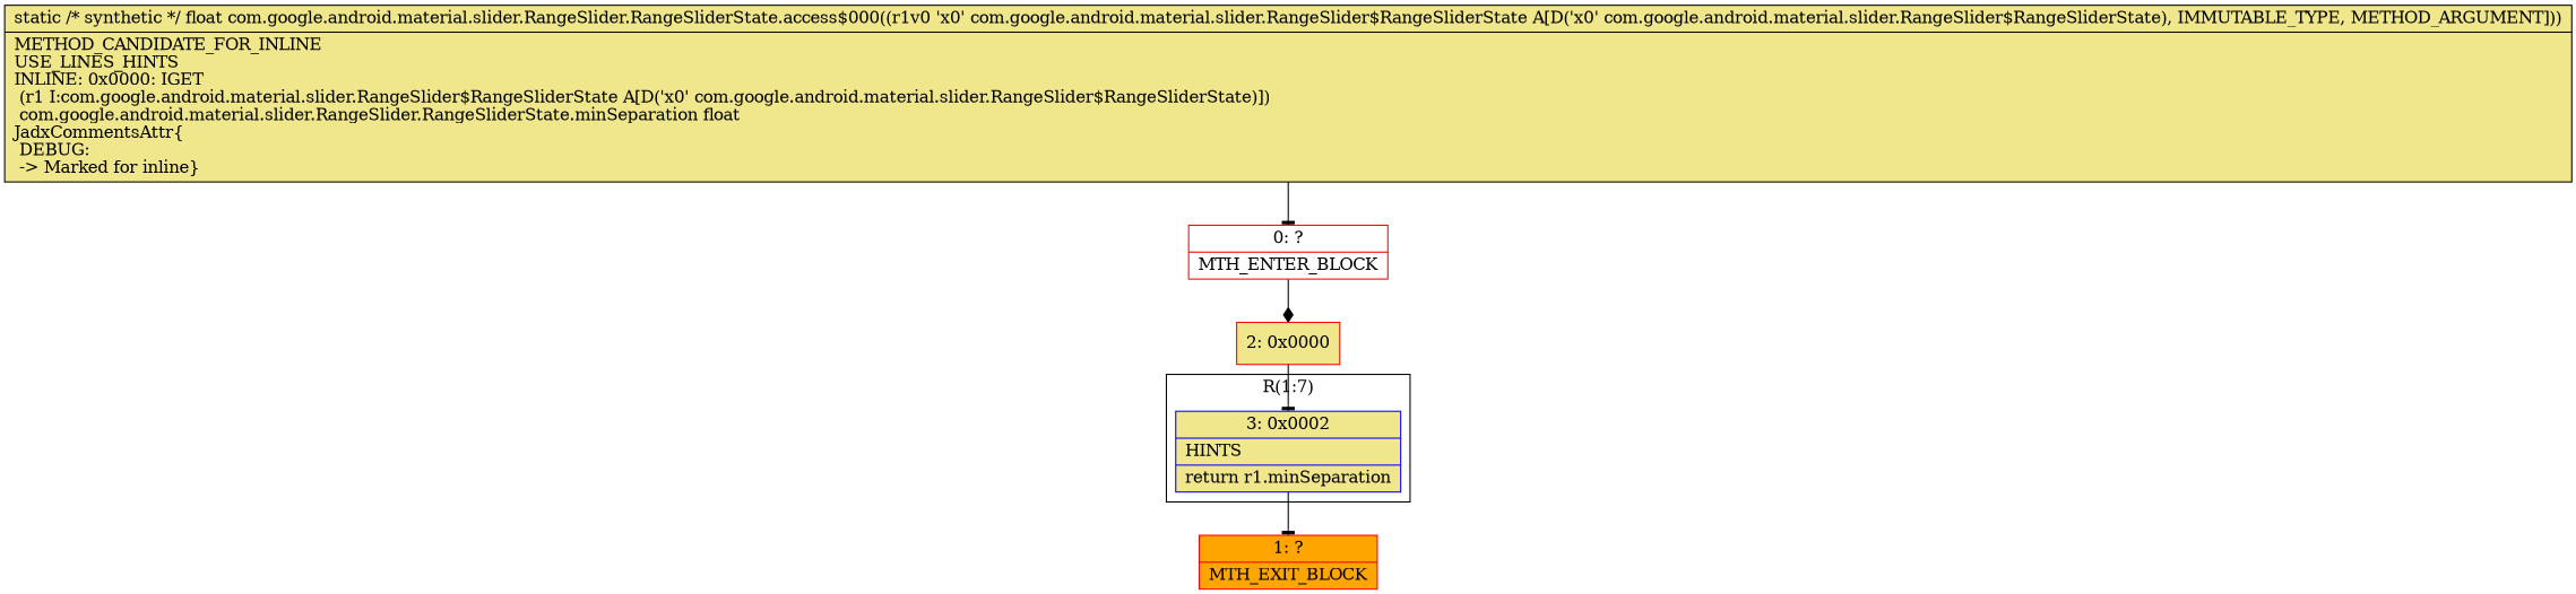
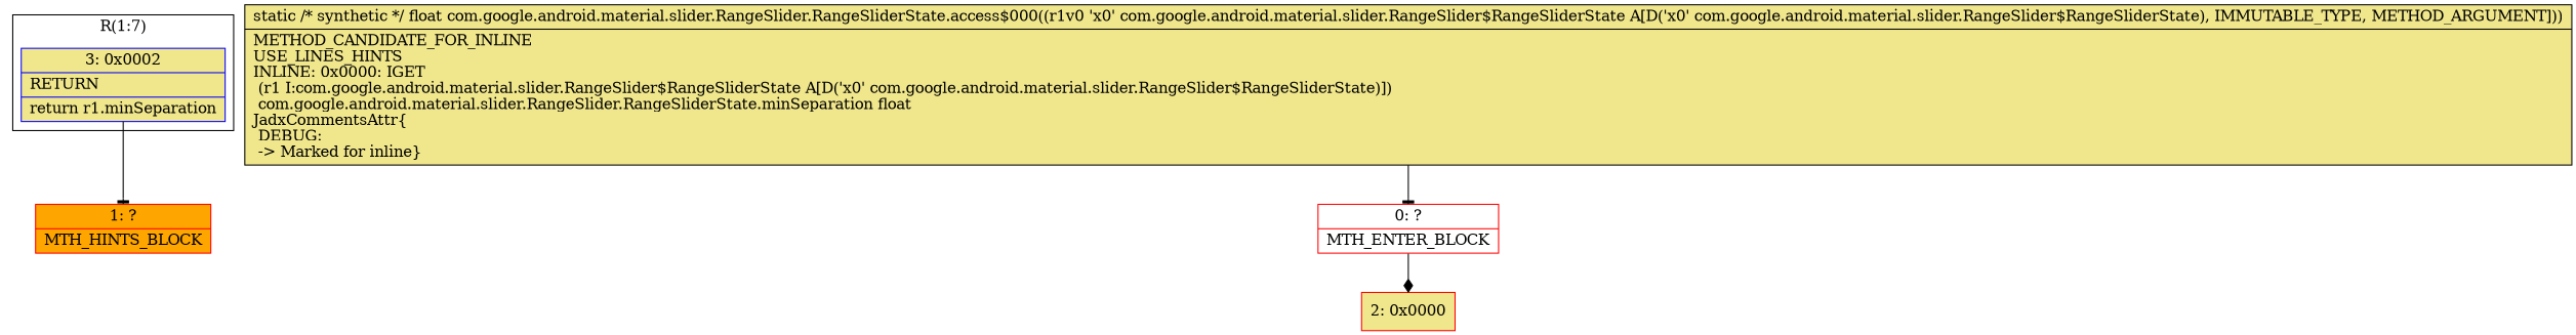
  digraph {
    node [color=red fillcolor=khaki shape=record style=filled]
    edge [arrowhead=tee]
-   n1 [color=blue label="{3\:\ 0x0002|HINTS\l|return r1.minSeparation\l}"]
-   n2 [fillcolor=orange label="{1\:\ ?|MTH_EXIT_BLOCK\l}"]
+   n1 [color=blue label="{3\:\ 0x0002|RETURN\l|return r1.minSeparation\l}"]
+   n2 [fillcolor=orange label="{1\:\ ?|MTH_HINTS_BLOCK\l}"]
    n3 [fillcolor=white label="{0\:\ ?|MTH_ENTER_BLOCK\l}"]
    n4 [label="{2\:\ 0x0000}"]
    n5 [label="{static \/* synthetic *\/ float com.google.android.material.slider.RangeSlider.RangeSliderState.access$000((r1v0 'x0' com.google.android.material.slider.RangeSlider$RangeSliderState A[D('x0' com.google.android.material.slider.RangeSlider$RangeSliderState), IMMUTABLE_TYPE, METHOD_ARGUMENT]))  | METHOD_CANDIDATE_FOR_INLINE\lUSE_LINES_HINTS\lINLINE: 0x0000: IGET  \l  (r1 I:com.google.android.material.slider.RangeSlider$RangeSliderState A[D('x0' com.google.android.material.slider.RangeSlider$RangeSliderState)])\l com.google.android.material.slider.RangeSlider.RangeSliderState.minSeparation float\lJadxCommentsAttr\{\l DEBUG: \l \-\> Marked for inline\}\l}" color=""]
    subgraph cluster_1 {
      label="R(1:7)"
      n1
    }
    n1 -> n2
    n3 -> n4 [arrowhead=diamond]
-   n4 -> n1
    n5 -> n3
  }
